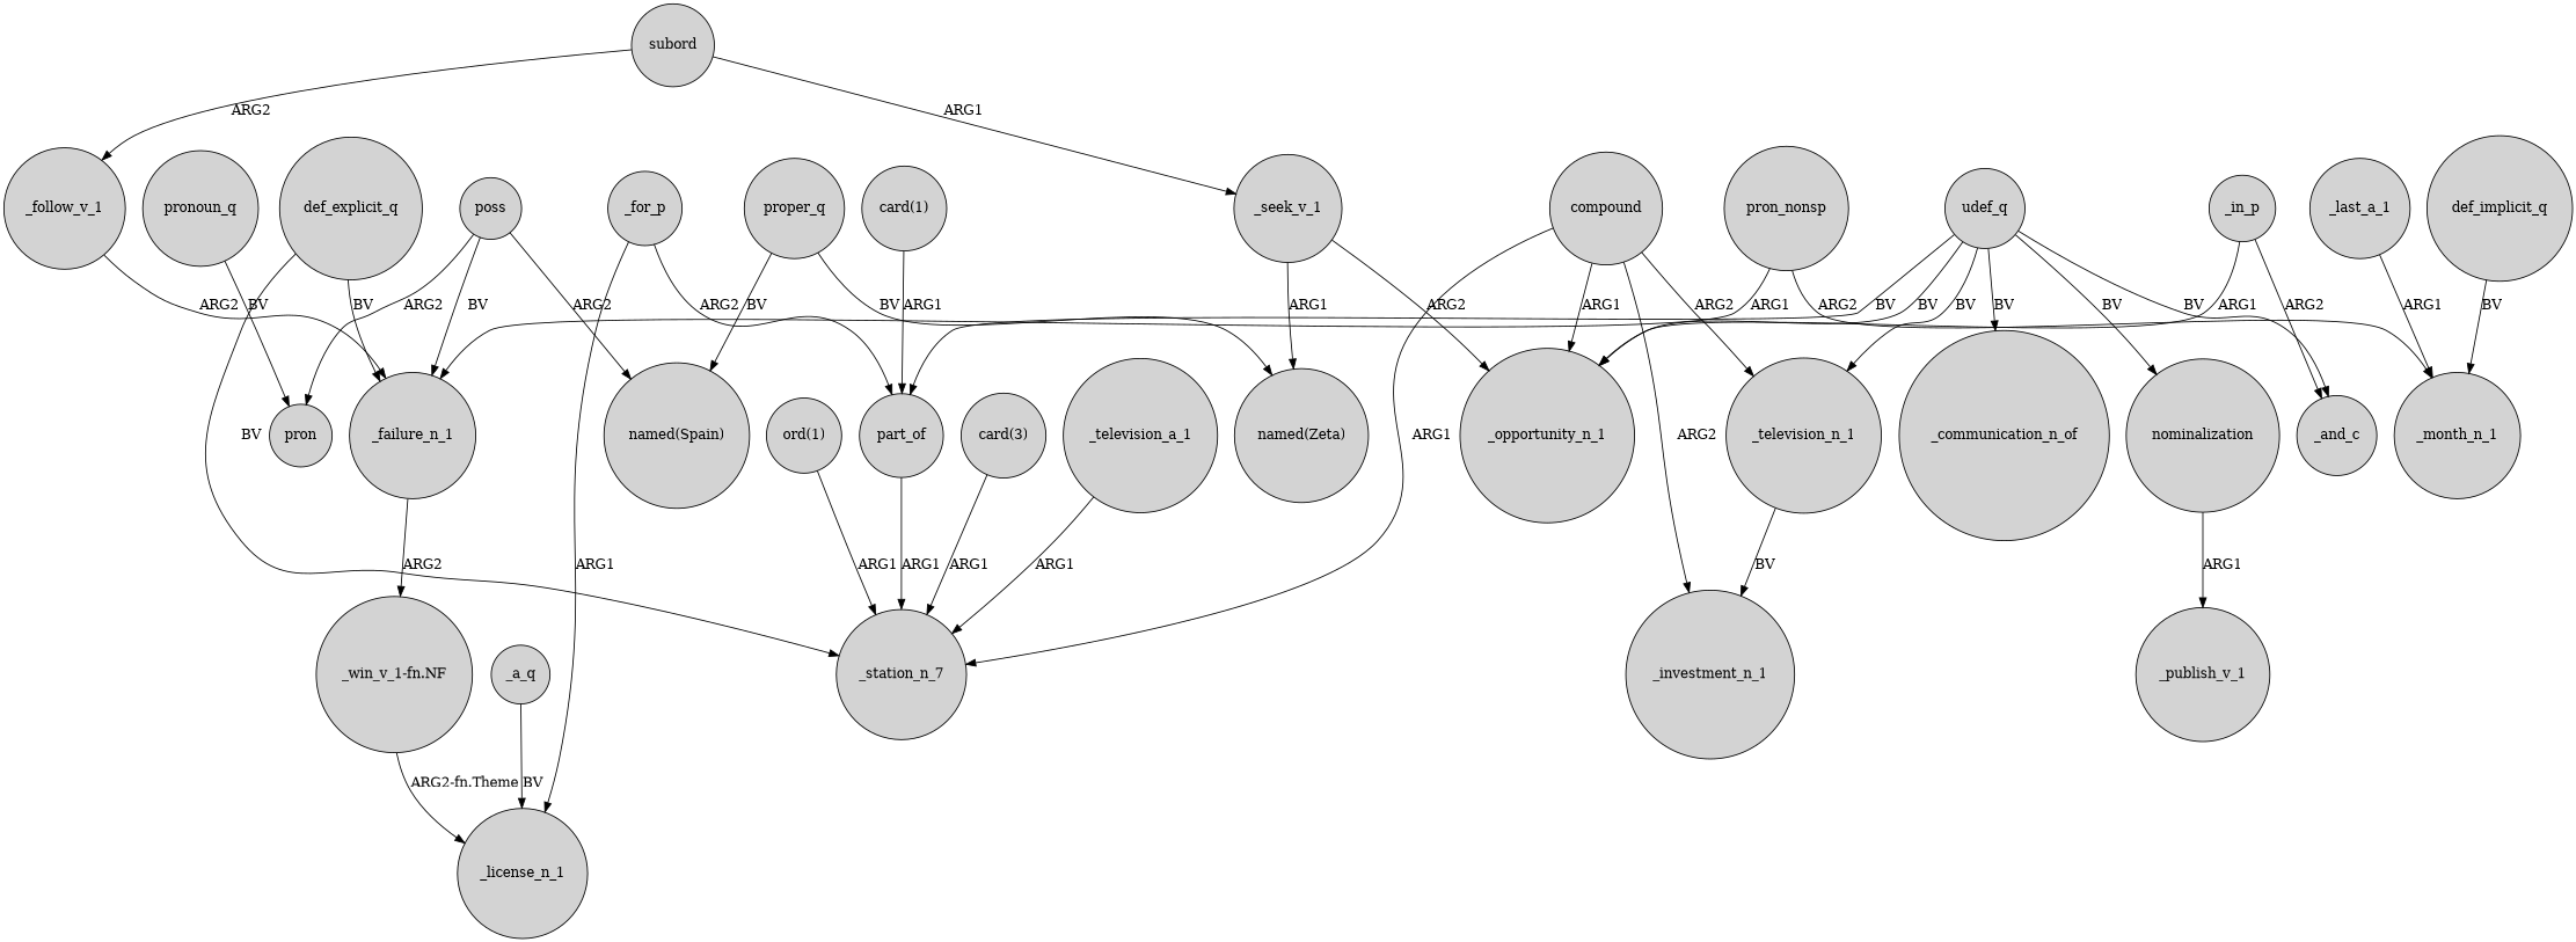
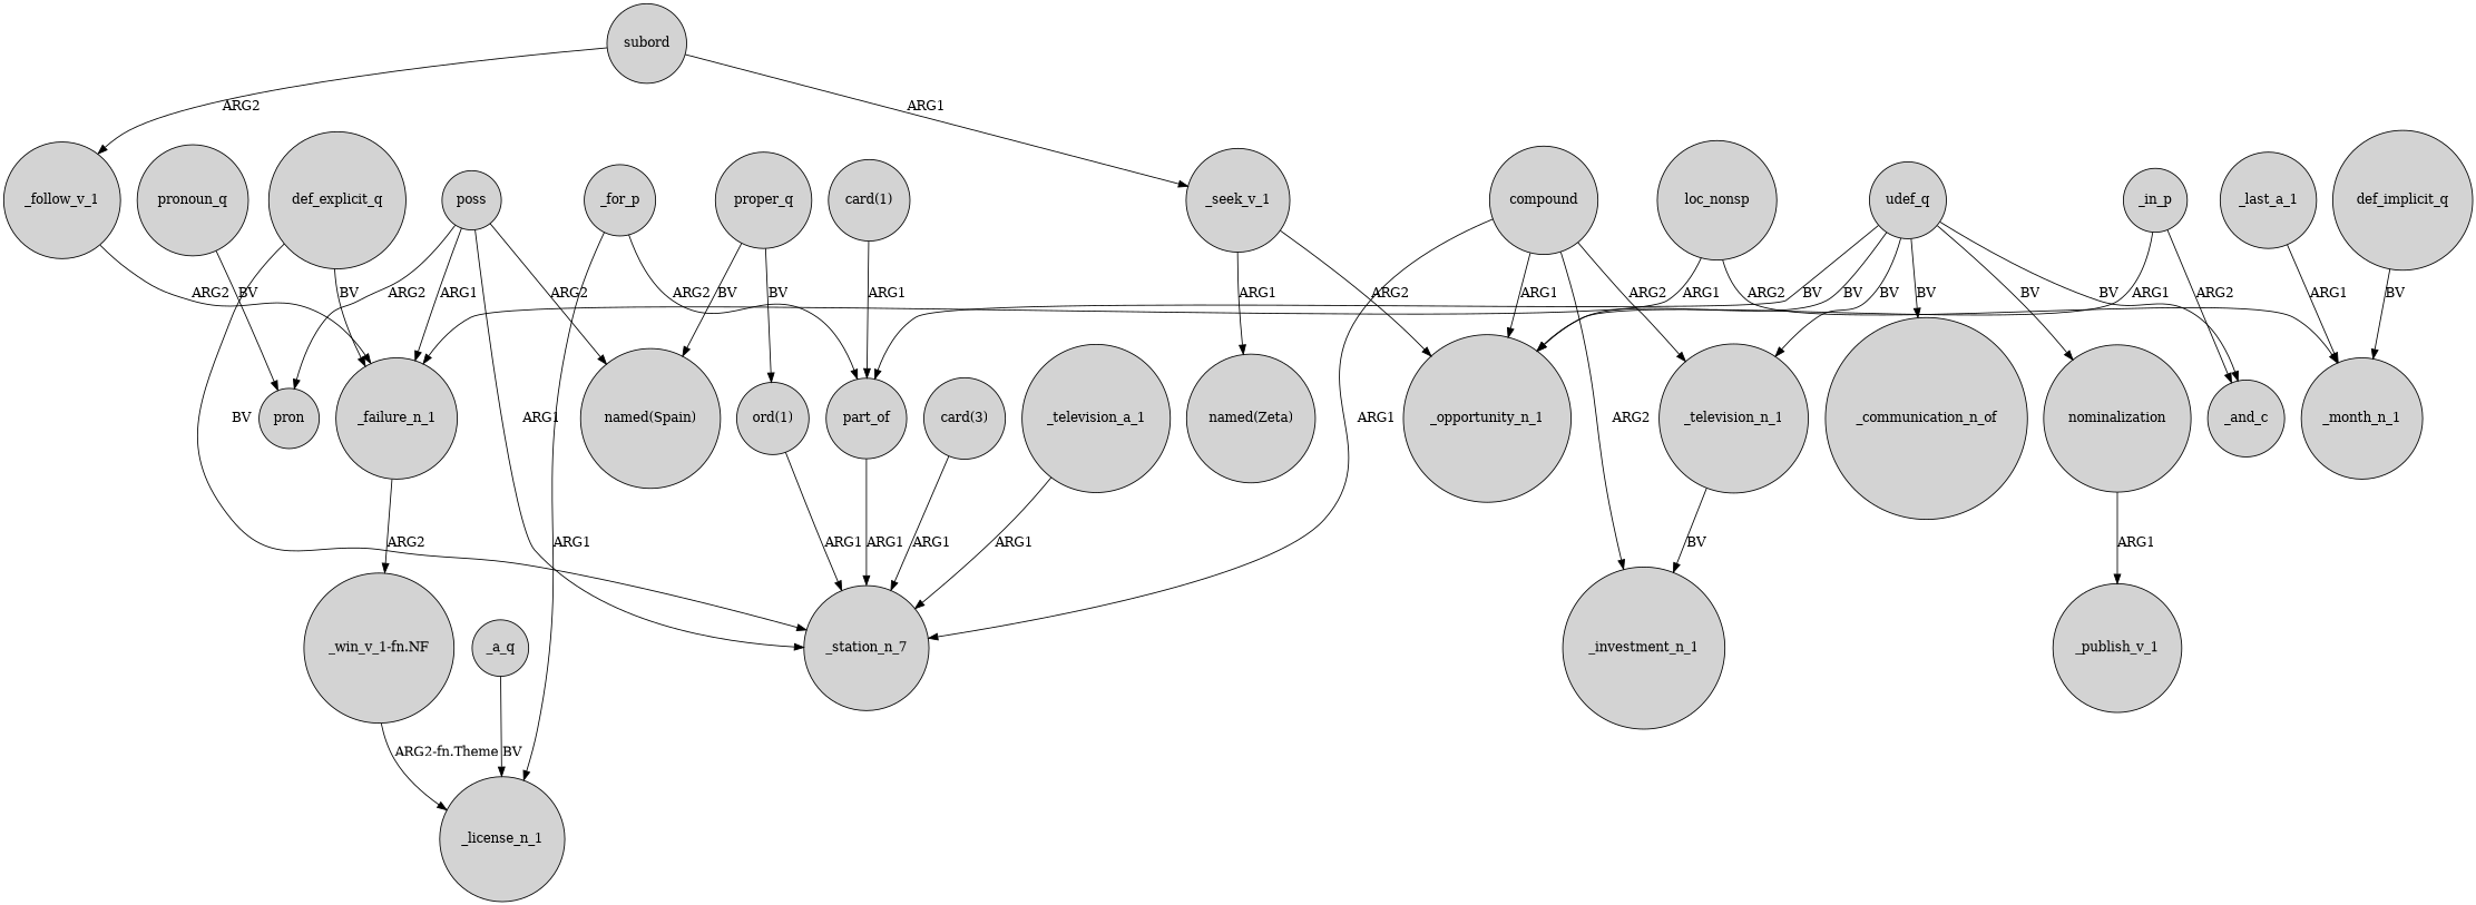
  digraph {
    node [shape=circle style=filled]
    _failure_n_1
    "_win_v_1-fn.NF"
    _license_n_1
    def_implicit_q
    _month_n_1
    udef_q
    part_of
    _television_n_1
    _opportunity_n_1
    _communication_n_of
    nominalization
    _and_c
    n13 [label=_station_n_7]
    _investment_n_1
    _publish_v_1
    poss
    pron
    "named(Spain)"
    _a_q
    "card(3)"
    subord
    _follow_v_1
    _seek_v_1
    "named(Zeta)"
    compound
    def_explicit_q
    n27 [label=_television_a_1]
    _for_p
    pronoun_q
-   loc_nonsp [label=pron_nonsp]
+   loc_nonsp
    "card(1)"
    _last_a_1
    proper_q
    _in_p
    "ord(1)"
    _failure_n_1 -> "_win_v_1-fn.NF" [label=ARG2]
    "_win_v_1-fn.NF" -> _license_n_1 [label="ARG2-fn.Theme"]
    def_implicit_q -> _month_n_1 [label=BV]
    udef_q -> part_of [label=BV]
    udef_q -> _television_n_1 [label=BV]
    udef_q -> _opportunity_n_1 [label=BV]
    udef_q -> _communication_n_of [label=BV]
    udef_q -> nominalization [label=BV]
    udef_q -> _and_c [label=BV]
    part_of -> n13 [label=ARG1]
    _television_n_1 -> _investment_n_1 [label=BV]
    nominalization -> _publish_v_1 [label=ARG1]
-   poss -> _failure_n_1 [label=BV]
+   poss -> _failure_n_1 [label=ARG1]
+   poss -> n13 [label=ARG1]
    poss -> pron [label=ARG2]
    poss -> "named(Spain)" [label=ARG2]
    _a_q -> _license_n_1 [label=BV]
    "card(3)" -> n13 [label=ARG1]
    subord -> _follow_v_1 [label=ARG2]
    subord -> _seek_v_1 [label=ARG1]
    _follow_v_1 -> _failure_n_1 [label=ARG2]
    _seek_v_1 -> _opportunity_n_1 [label=ARG2]
    _seek_v_1 -> "named(Zeta)" [label=ARG1]
    compound -> _television_n_1 [label=ARG2]
    compound -> _opportunity_n_1 [label=ARG1]
    compound -> n13 [label=ARG1]
    compound -> _investment_n_1 [label=ARG2]
    def_explicit_q -> _failure_n_1 [label=BV]
    def_explicit_q -> n13 [label=BV]
    n27 -> n13 [label=ARG1]
    _for_p -> _license_n_1 [label=ARG1]
    _for_p -> part_of [label=ARG2]
    pronoun_q -> pron [label=BV]
    loc_nonsp -> _failure_n_1 [label=ARG1]
    loc_nonsp -> _month_n_1 [label=ARG2]
    "card(1)" -> part_of [label=ARG1]
    _last_a_1 -> _month_n_1 [label=ARG1]
    proper_q -> "named(Spain)" [label=BV]
-   proper_q -> "named(Zeta)" [label=BV]
+   proper_q -> "ord(1)" [label=BV]
    _in_p -> _opportunity_n_1 [label=ARG1]
    _in_p -> _and_c [label=ARG2]
    "ord(1)" -> n13 [label=ARG1]
  }
